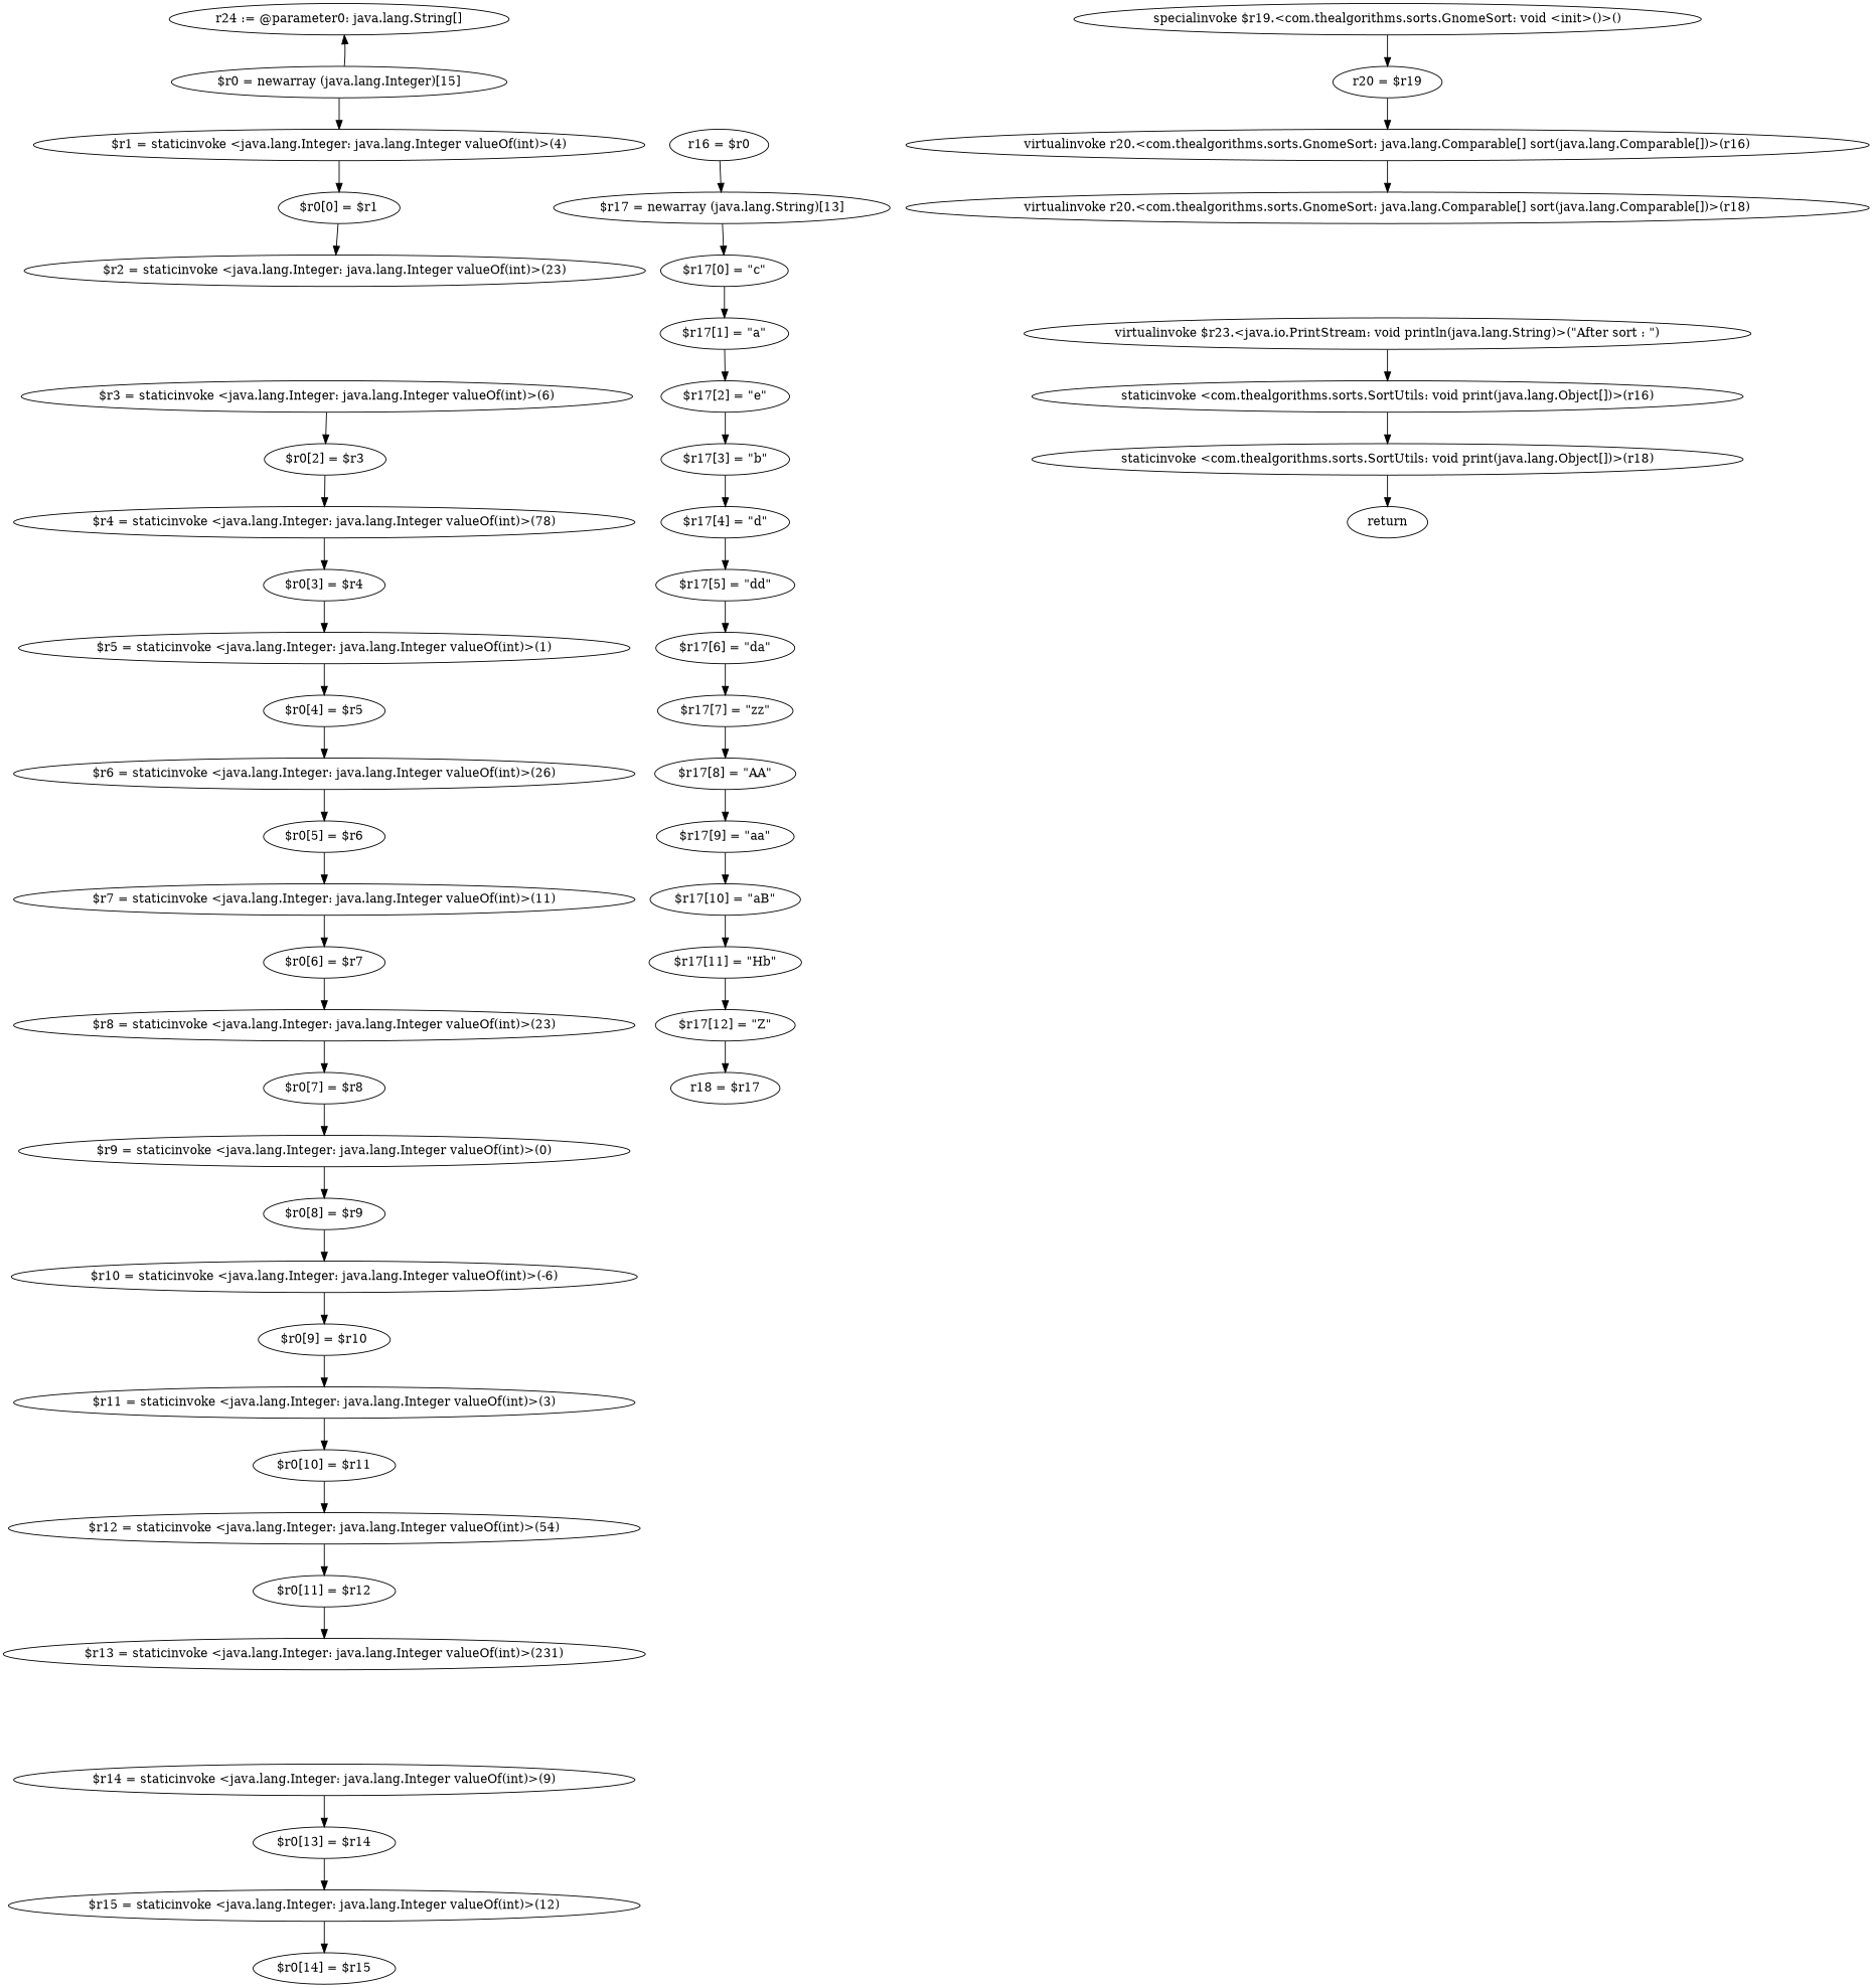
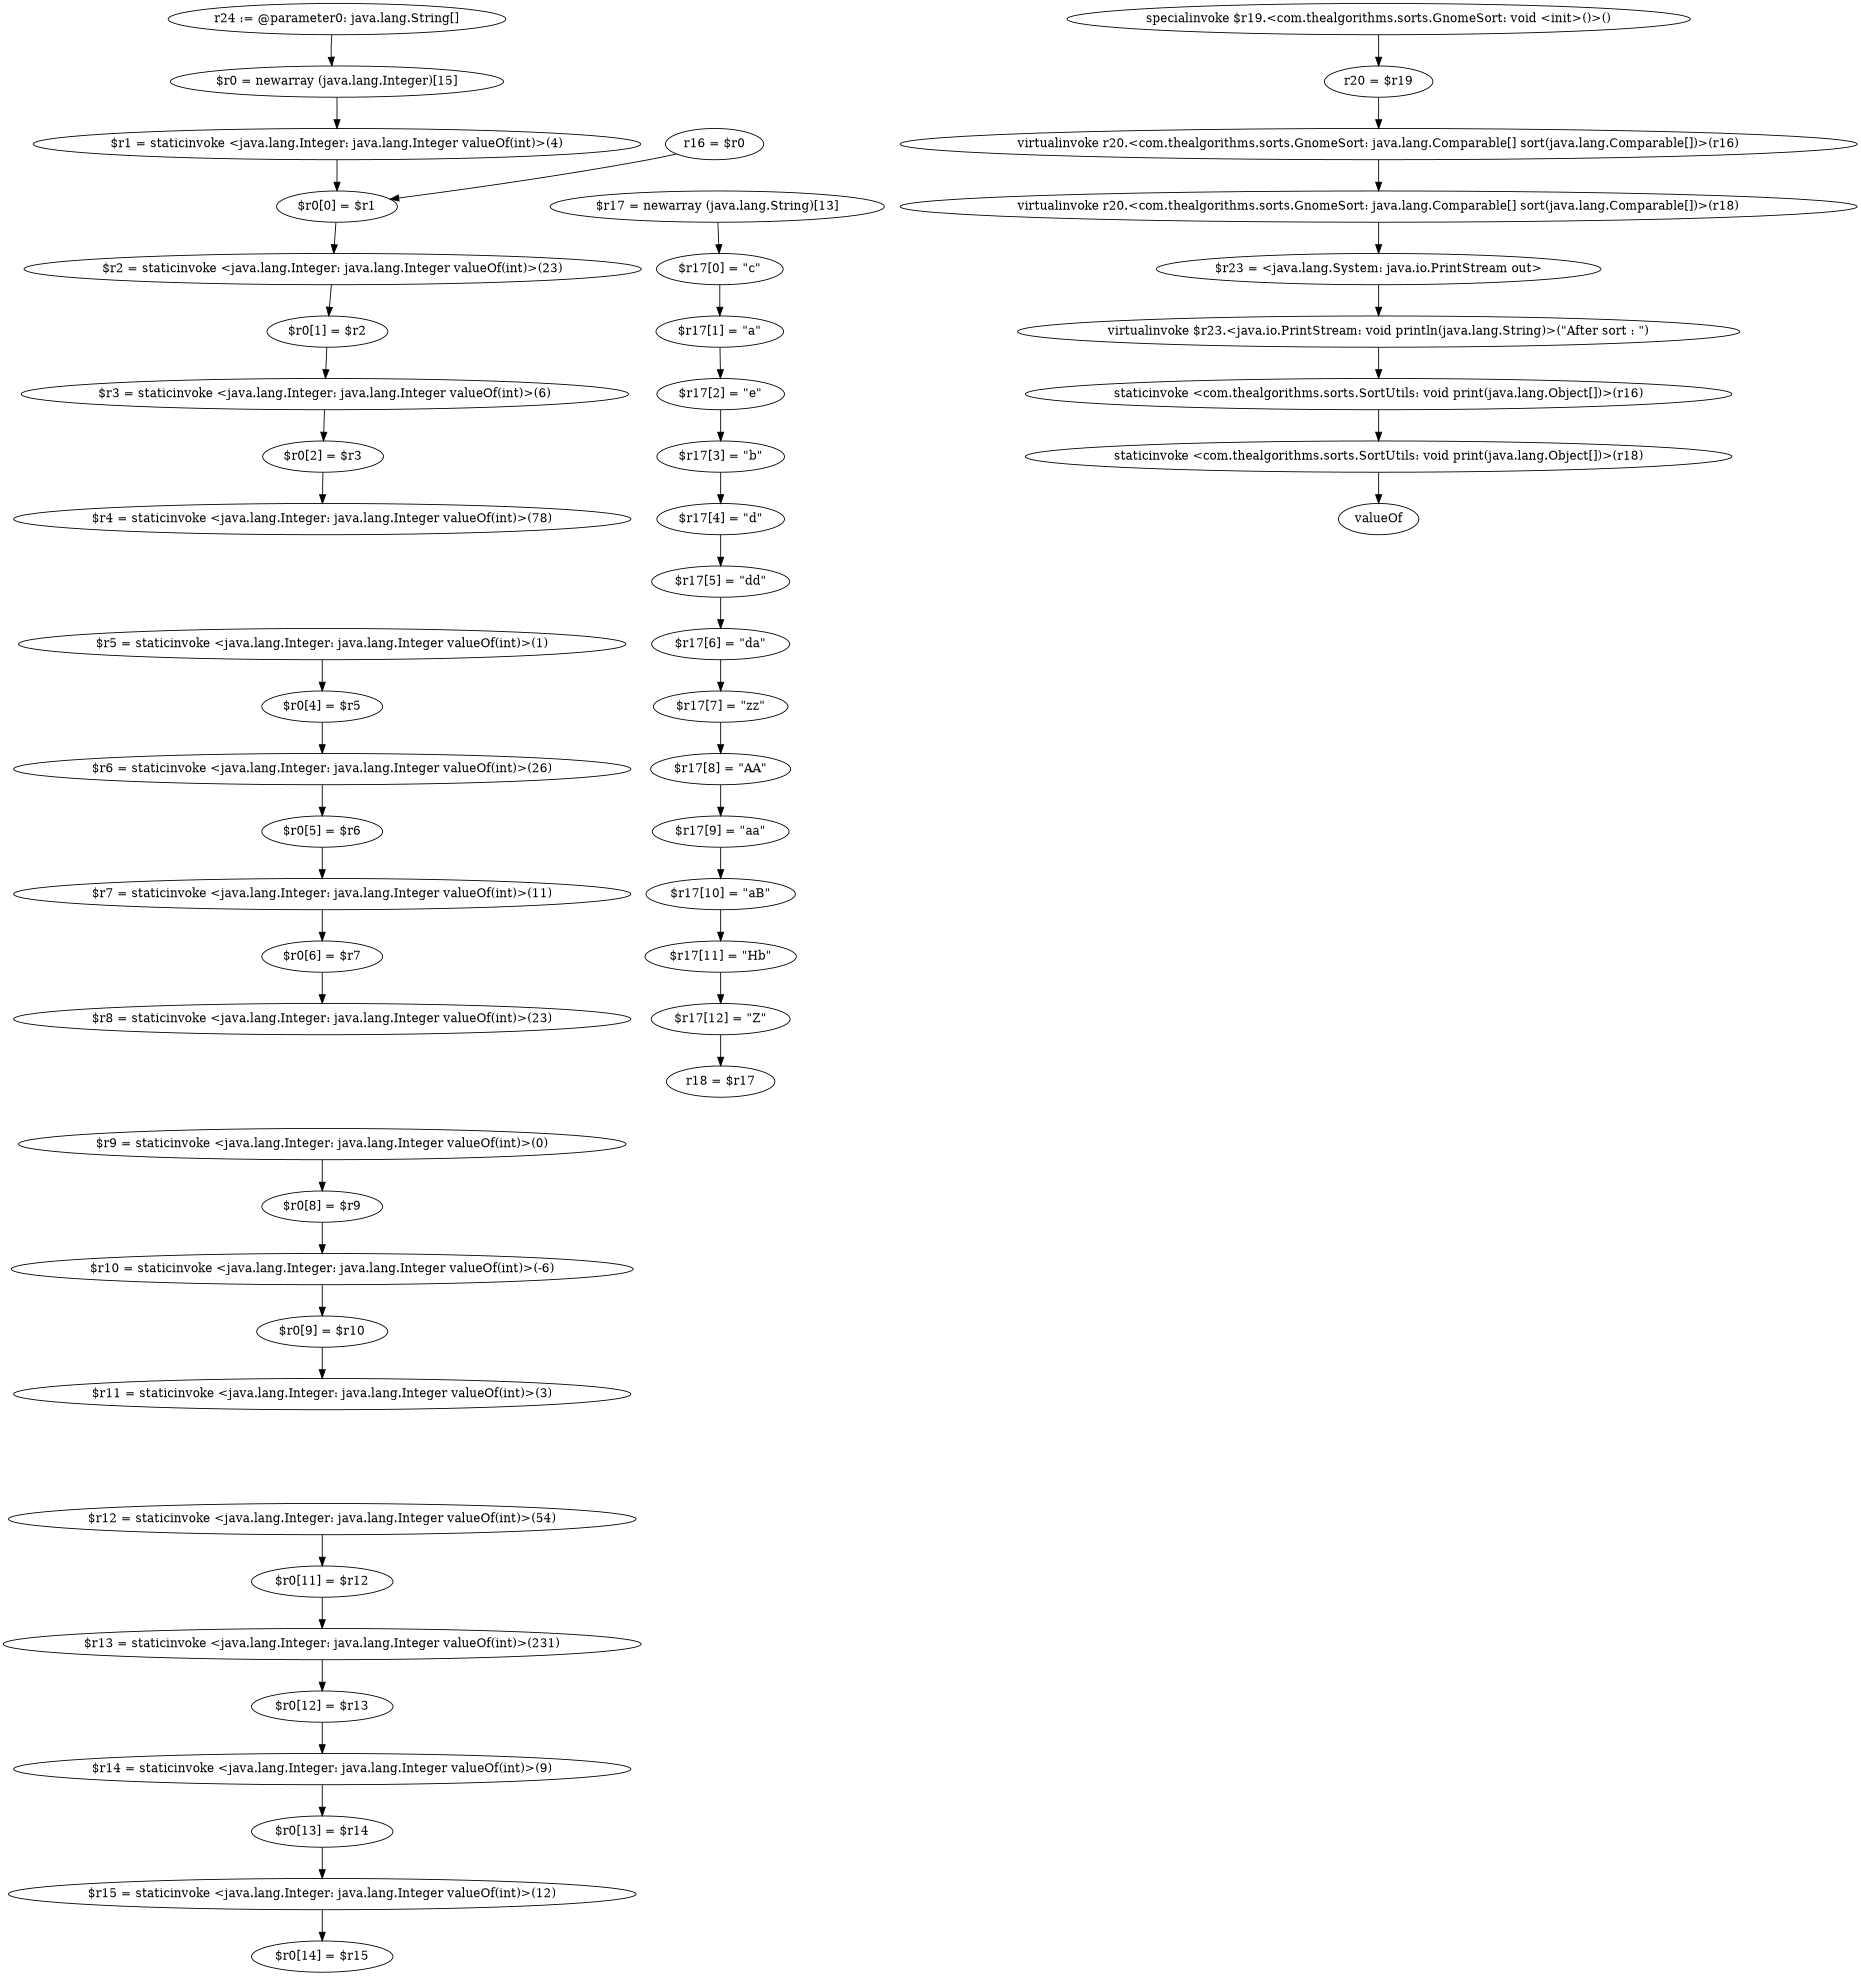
  digraph {
    fontname="DejaVu Serif"
    node [fontname="DejaVu Serif"]
    edge [fontname="DejaVu Serif"]
    "r24 := @parameter0: java.lang.String[]"
    "$r0 = newarray (java.lang.Integer)[15]"
    "$r1 = staticinvoke <java.lang.Integer: java.lang.Integer valueOf(int)>(4)"
    "$r0[0] = $r1"
    "$r2 = staticinvoke <java.lang.Integer: java.lang.Integer valueOf(int)>(23)"
+   "$r0[1] = $r2"
    "$r3 = staticinvoke <java.lang.Integer: java.lang.Integer valueOf(int)>(6)"
    "$r0[2] = $r3"
    "$r4 = staticinvoke <java.lang.Integer: java.lang.Integer valueOf(int)>(78)"
-   "$r0[3] = $r4"
    "$r5 = staticinvoke <java.lang.Integer: java.lang.Integer valueOf(int)>(1)"
    "$r0[4] = $r5"
    "$r6 = staticinvoke <java.lang.Integer: java.lang.Integer valueOf(int)>(26)"
    "$r0[5] = $r6"
    "$r7 = staticinvoke <java.lang.Integer: java.lang.Integer valueOf(int)>(11)"
    "$r0[6] = $r7"
    "$r8 = staticinvoke <java.lang.Integer: java.lang.Integer valueOf(int)>(23)"
-   "$r0[7] = $r8"
    "$r9 = staticinvoke <java.lang.Integer: java.lang.Integer valueOf(int)>(0)"
    "$r0[8] = $r9"
    "$r10 = staticinvoke <java.lang.Integer: java.lang.Integer valueOf(int)>(-6)"
    "$r0[9] = $r10"
    "$r11 = staticinvoke <java.lang.Integer: java.lang.Integer valueOf(int)>(3)"
-   "$r0[10] = $r11"
    "$r12 = staticinvoke <java.lang.Integer: java.lang.Integer valueOf(int)>(54)"
    "$r0[11] = $r12"
    "$r13 = staticinvoke <java.lang.Integer: java.lang.Integer valueOf(int)>(231)"
+   "$r0[12] = $r13"
    "$r14 = staticinvoke <java.lang.Integer: java.lang.Integer valueOf(int)>(9)"
    "$r0[13] = $r14"
    "$r15 = staticinvoke <java.lang.Integer: java.lang.Integer valueOf(int)>(12)"
    "$r0[14] = $r15"
    "r16 = $r0"
    "$r17 = newarray (java.lang.String)[13]"
    "$r17[0] = \"c\""
    "$r17[1] = \"a\""
    "$r17[2] = \"e\""
    "$r17[3] = \"b\""
    "$r17[4] = \"d\""
    "$r17[5] = \"dd\""
    "$r17[6] = \"da\""
    "$r17[7] = \"zz\""
    "$r17[8] = \"AA\""
    "$r17[9] = \"aa\""
    "$r17[10] = \"aB\""
    "$r17[11] = \"Hb\""
    "$r17[12] = \"Z\""
    "r18 = $r17"
    "specialinvoke $r19.<com.thealgorithms.sorts.GnomeSort: void <init>()>()"
    "r20 = $r19"
    "virtualinvoke r20.<com.thealgorithms.sorts.GnomeSort: java.lang.Comparable[] sort(java.lang.Comparable[])>(r16)"
    "virtualinvoke r20.<com.thealgorithms.sorts.GnomeSort: java.lang.Comparable[] sort(java.lang.Comparable[])>(r18)"
+   "$r23 = <java.lang.System: java.io.PrintStream out>"
    "virtualinvoke $r23.<java.io.PrintStream: void println(java.lang.String)>(\"After sort : \")"
    "staticinvoke <com.thealgorithms.sorts.SortUtils: void print(java.lang.Object[])>(r16)"
    "staticinvoke <com.thealgorithms.sorts.SortUtils: void print(java.lang.Object[])>(r18)"
-   return
-   "$r0 = newarray (java.lang.Integer)[15]" -> "r24 := @parameter0: java.lang.String[]"
+   return [label=valueOf]
+   "r24 := @parameter0: java.lang.String[]" -> "$r0 = newarray (java.lang.Integer)[15]"
    "$r0 = newarray (java.lang.Integer)[15]" -> "$r1 = staticinvoke <java.lang.Integer: java.lang.Integer valueOf(int)>(4)"
    "$r1 = staticinvoke <java.lang.Integer: java.lang.Integer valueOf(int)>(4)" -> "$r0[0] = $r1"
    "$r0[0] = $r1" -> "$r2 = staticinvoke <java.lang.Integer: java.lang.Integer valueOf(int)>(23)"
+   "$r2 = staticinvoke <java.lang.Integer: java.lang.Integer valueOf(int)>(23)" -> "$r0[1] = $r2"
+   "$r0[1] = $r2" -> "$r3 = staticinvoke <java.lang.Integer: java.lang.Integer valueOf(int)>(6)"
    "$r3 = staticinvoke <java.lang.Integer: java.lang.Integer valueOf(int)>(6)" -> "$r0[2] = $r3"
    "$r0[2] = $r3" -> "$r4 = staticinvoke <java.lang.Integer: java.lang.Integer valueOf(int)>(78)"
-   "$r4 = staticinvoke <java.lang.Integer: java.lang.Integer valueOf(int)>(78)" -> "$r0[3] = $r4"
-   "$r0[3] = $r4" -> "$r5 = staticinvoke <java.lang.Integer: java.lang.Integer valueOf(int)>(1)"
    "$r5 = staticinvoke <java.lang.Integer: java.lang.Integer valueOf(int)>(1)" -> "$r0[4] = $r5"
    "$r0[4] = $r5" -> "$r6 = staticinvoke <java.lang.Integer: java.lang.Integer valueOf(int)>(26)"
    "$r6 = staticinvoke <java.lang.Integer: java.lang.Integer valueOf(int)>(26)" -> "$r0[5] = $r6"
    "$r0[5] = $r6" -> "$r7 = staticinvoke <java.lang.Integer: java.lang.Integer valueOf(int)>(11)"
    "$r7 = staticinvoke <java.lang.Integer: java.lang.Integer valueOf(int)>(11)" -> "$r0[6] = $r7"
    "$r0[6] = $r7" -> "$r8 = staticinvoke <java.lang.Integer: java.lang.Integer valueOf(int)>(23)"
-   "$r8 = staticinvoke <java.lang.Integer: java.lang.Integer valueOf(int)>(23)" -> "$r0[7] = $r8"
-   "$r0[7] = $r8" -> "$r9 = staticinvoke <java.lang.Integer: java.lang.Integer valueOf(int)>(0)"
    "$r9 = staticinvoke <java.lang.Integer: java.lang.Integer valueOf(int)>(0)" -> "$r0[8] = $r9"
    "$r0[8] = $r9" -> "$r10 = staticinvoke <java.lang.Integer: java.lang.Integer valueOf(int)>(-6)"
    "$r10 = staticinvoke <java.lang.Integer: java.lang.Integer valueOf(int)>(-6)" -> "$r0[9] = $r10"
    "$r0[9] = $r10" -> "$r11 = staticinvoke <java.lang.Integer: java.lang.Integer valueOf(int)>(3)"
-   "$r11 = staticinvoke <java.lang.Integer: java.lang.Integer valueOf(int)>(3)" -> "$r0[10] = $r11"
-   "$r0[10] = $r11" -> "$r12 = staticinvoke <java.lang.Integer: java.lang.Integer valueOf(int)>(54)"
    "$r12 = staticinvoke <java.lang.Integer: java.lang.Integer valueOf(int)>(54)" -> "$r0[11] = $r12"
    "$r0[11] = $r12" -> "$r13 = staticinvoke <java.lang.Integer: java.lang.Integer valueOf(int)>(231)"
+   "$r13 = staticinvoke <java.lang.Integer: java.lang.Integer valueOf(int)>(231)" -> "$r0[12] = $r13"
+   "$r0[12] = $r13" -> "$r14 = staticinvoke <java.lang.Integer: java.lang.Integer valueOf(int)>(9)"
    "$r14 = staticinvoke <java.lang.Integer: java.lang.Integer valueOf(int)>(9)" -> "$r0[13] = $r14"
    "$r0[13] = $r14" -> "$r15 = staticinvoke <java.lang.Integer: java.lang.Integer valueOf(int)>(12)"
    "$r15 = staticinvoke <java.lang.Integer: java.lang.Integer valueOf(int)>(12)" -> "$r0[14] = $r15"
-   "r16 = $r0" -> "$r17 = newarray (java.lang.String)[13]"
+   "r16 = $r0" -> "$r0[0] = $r1"
    "$r17 = newarray (java.lang.String)[13]" -> "$r17[0] = \"c\""
    "$r17[0] = \"c\"" -> "$r17[1] = \"a\""
    "$r17[1] = \"a\"" -> "$r17[2] = \"e\""
    "$r17[2] = \"e\"" -> "$r17[3] = \"b\""
    "$r17[3] = \"b\"" -> "$r17[4] = \"d\""
    "$r17[4] = \"d\"" -> "$r17[5] = \"dd\""
    "$r17[5] = \"dd\"" -> "$r17[6] = \"da\""
    "$r17[6] = \"da\"" -> "$r17[7] = \"zz\""
    "$r17[7] = \"zz\"" -> "$r17[8] = \"AA\""
    "$r17[8] = \"AA\"" -> "$r17[9] = \"aa\""
    "$r17[9] = \"aa\"" -> "$r17[10] = \"aB\""
    "$r17[10] = \"aB\"" -> "$r17[11] = \"Hb\""
    "$r17[11] = \"Hb\"" -> "$r17[12] = \"Z\""
    "$r17[12] = \"Z\"" -> "r18 = $r17"
    "specialinvoke $r19.<com.thealgorithms.sorts.GnomeSort: void <init>()>()" -> "r20 = $r19"
    "r20 = $r19" -> "virtualinvoke r20.<com.thealgorithms.sorts.GnomeSort: java.lang.Comparable[] sort(java.lang.Comparable[])>(r16)"
    "virtualinvoke r20.<com.thealgorithms.sorts.GnomeSort: java.lang.Comparable[] sort(java.lang.Comparable[])>(r16)" -> "virtualinvoke r20.<com.thealgorithms.sorts.GnomeSort: java.lang.Comparable[] sort(java.lang.Comparable[])>(r18)"
+   "virtualinvoke r20.<com.thealgorithms.sorts.GnomeSort: java.lang.Comparable[] sort(java.lang.Comparable[])>(r18)" -> "$r23 = <java.lang.System: java.io.PrintStream out>"
+   "$r23 = <java.lang.System: java.io.PrintStream out>" -> "virtualinvoke $r23.<java.io.PrintStream: void println(java.lang.String)>(\"After sort : \")"
    "virtualinvoke $r23.<java.io.PrintStream: void println(java.lang.String)>(\"After sort : \")" -> "staticinvoke <com.thealgorithms.sorts.SortUtils: void print(java.lang.Object[])>(r16)"
    "staticinvoke <com.thealgorithms.sorts.SortUtils: void print(java.lang.Object[])>(r16)" -> "staticinvoke <com.thealgorithms.sorts.SortUtils: void print(java.lang.Object[])>(r18)"
    "staticinvoke <com.thealgorithms.sorts.SortUtils: void print(java.lang.Object[])>(r18)" -> return
  }
